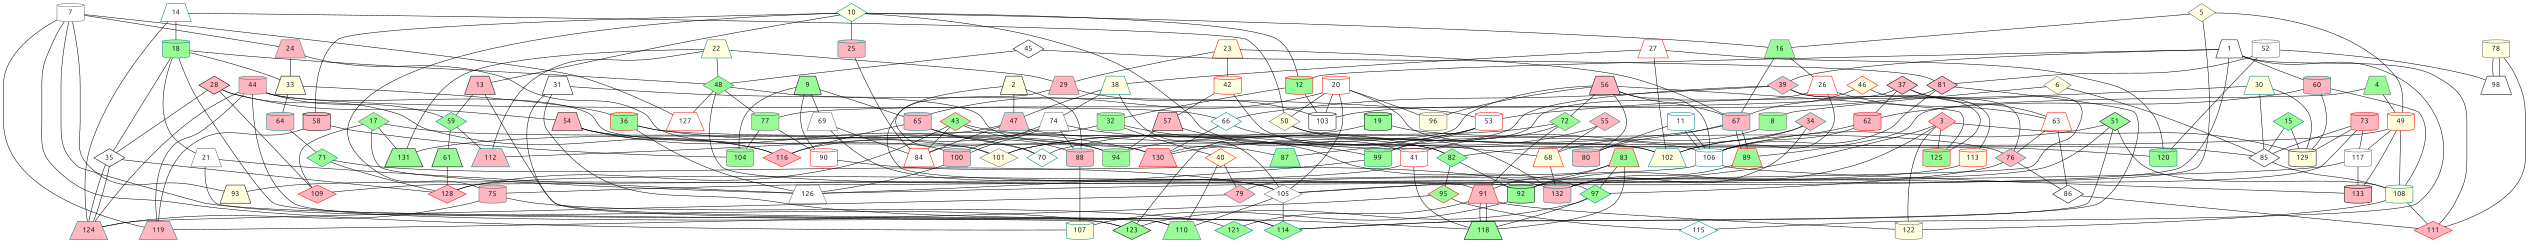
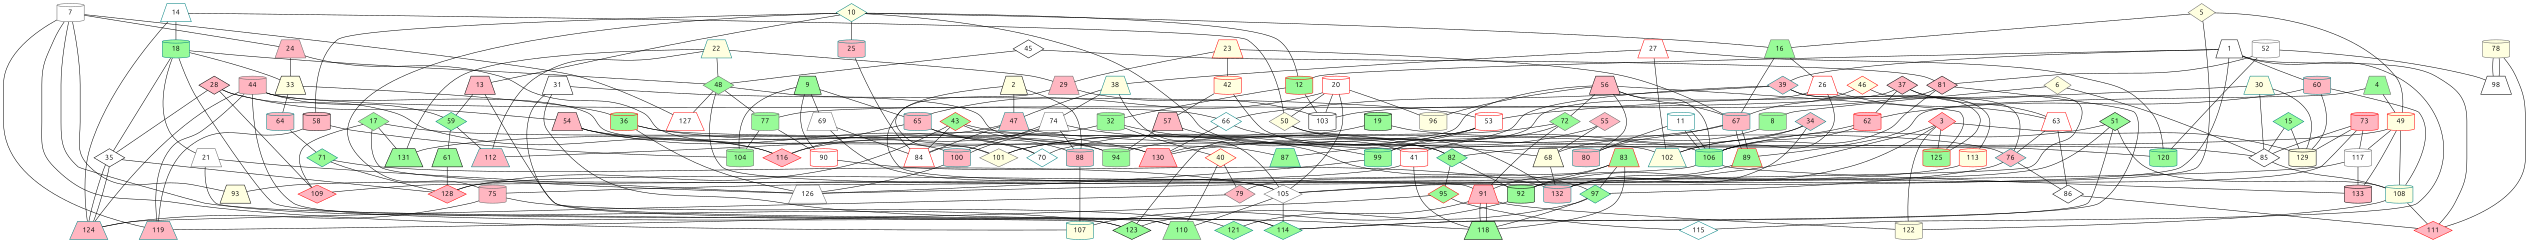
  graph {
    fontname=Ubuntu
    node [color=teal fillcolor=lightpink fontname=Ubuntu shape=cylinder style=filled]
    edge [fontname=Ubuntu]
    1 [color=black fillcolor=white shape=trapezium]
    12 [color=red fillcolor=palegreen]
    39 [shape=diamond]
    60
    105 [color=gray40 fillcolor=white shape=diamond]
    111 [color=red shape=diamond]
    115 [fillcolor=white shape=diamond]
    32 [color=gray40 fillcolor=palegreen]
    103 [color=black fillcolor=white]
    125 [color=red fillcolor=palegreen]
    130 [color=red shape=trapezium]
    66 [fillcolor=white shape=diamond]
    113 [color=red fillcolor=lightyellow]
    129 [color=black fillcolor=lightyellow]
    62 [color=red]
    108 [fillcolor=lightyellow]
    114 [fillcolor=palegreen shape=diamond]
    110 [color=gray40 fillcolor=palegreen shape=trapezium]
    2 [color=black fillcolor=lightyellow shape=trapezium]
    47 [shape=trapezium]
    88
    101 [color=gray40 fillcolor=lightyellow shape=diamond]
    112 [shape=trapezium]
    84 [color=red fillcolor=white shape=trapezium]
    120 [fillcolor=palegreen]
    107 [fillcolor=lightyellow]
    3 [color=red shape=diamond]
    92 [color=black fillcolor=palegreen]
    122 [color=gray40 fillcolor=lightyellow]
    4 [color=gray40 fillcolor=palegreen shape=trapezium]
    49 [color=red fillcolor=lightyellow]
    89 [color=red fillcolor=palegreen shape=trapezium]
    82 [fillcolor=palegreen shape=diamond]
    117 [color=gray40 fillcolor=white]
    133 [color=black]
    132
    5 [color=gray40 fillcolor=lightyellow shape=diamond]
    16 [color=gray40 fillcolor=palegreen shape=trapezium]
    26 [color=red fillcolor=white shape=trapezium]
    67
    6 [color=gray40 fillcolor=lightyellow shape=diamond]
    8 [color=gray40 fillcolor=palegreen]
    85 [color=black fillcolor=white shape=diamond]
-   68 [color=red fillcolor=lightyellow shape=trapezium]
+   68 [color=black fillcolor=lightyellow shape=trapezium]
    7 [color=gray40 fillcolor=white]
    24 [color=gray40 shape=trapezium]
    93 [color=black fillcolor=lightyellow shape=trapezium]
    119 [shape=trapezium]
    123 [color=black fillcolor=palegreen shape=diamond]
    127 [color=red fillcolor=white shape=trapezium]
    33 [color=black fillcolor=lightyellow shape=trapezium]
    100
    9 [color=black fillcolor=palegreen shape=trapezium]
    65
    69 [color=gray40 fillcolor=white shape=trapezium]
    90 [color=red fillcolor=white]
    104 [color=gray40 fillcolor=palegreen]
    70 [fillcolor=white shape=diamond]
    116 [color=red shape=diamond]
    10 [fillcolor=lightyellow shape=diamond]
    13 [color=black shape=trapezium]
    25
    41 [color=red fillcolor=white]
    58 [color=black]
    75 [color=gray40]
    59 [fillcolor=palegreen shape=diamond]
    118 [color=black fillcolor=palegreen shape=trapezium]
    124 [shape=trapezium]
    121 [fillcolor=palegreen shape=diamond]
    11 [fillcolor=white]
    80
-   106 [fillcolor=white]
+   106 [fillcolor=palegreen]
    109 [color=red shape=diamond]
    131 [color=black fillcolor=palegreen shape=trapezium]
    40 [color=red fillcolor=lightyellow shape=diamond]
    97 [fillcolor=palegreen shape=diamond]
    61 [color=black fillcolor=palegreen shape=trapezium]
    14 [fillcolor=white shape=trapezium]
    18 [fillcolor=palegreen]
    50 [color=gray40 fillcolor=lightyellow shape=diamond]
    21 [color=gray40 fillcolor=white shape=trapezium]
    35 [color=black fillcolor=white shape=diamond]
    48 [color=gray40 fillcolor=palegreen shape=diamond]
    15 [fillcolor=palegreen shape=diamond]
    63 [color=red fillcolor=white shape=trapezium]
    17 [color=gray40 fillcolor=palegreen shape=diamond]
    126 [color=gray40 fillcolor=white shape=trapezium]
    36 [color=red fillcolor=palegreen]
    64
    128 [color=red shape=diamond]
    77 [color=gray40 fillcolor=palegreen]
    87 [fillcolor=palegreen shape=trapezium]
    91 [color=red shape=trapezium]
    19 [color=black fillcolor=palegreen]
    76 [shape=diamond]
    86 [color=black fillcolor=white shape=diamond]
    20 [color=red fillcolor=white]
    96 [color=gray40 fillcolor=lightyellow]
    102 [fillcolor=lightyellow shape=trapezium]
    22 [fillcolor=lightyellow shape=trapezium]
    29 [color=gray40 shape=trapezium]
    23 [color=red fillcolor=lightyellow shape=trapezium]
    42 [color=red fillcolor=lightyellow]
    57 [color=black shape=trapezium]
    27 [color=red fillcolor=white shape=trapezium]
    38 [fillcolor=lightyellow shape=trapezium]
    74 [color=gray40 fillcolor=white shape=trapezium]
    28 [color=black shape=diamond]
    54 [color=black shape=trapezium]
    94 [color=gray40 fillcolor=palegreen]
    30 [fillcolor=lightyellow shape=trapezium]
    53 [color=red fillcolor=white]
    99 [fillcolor=palegreen]
    31 [color=black fillcolor=white shape=trapezium]
    79 [color=gray40 shape=diamond]
    71 [fillcolor=palegreen shape=diamond]
    34 [shape=diamond]
    37 [color=black shape=diamond]
    43 [color=red fillcolor=palegreen shape=diamond]
    95 [color=red fillcolor=palegreen shape=diamond]
    44 [color=gray40]
    45 [color=black fillcolor=white shape=diamond]
    81 [color=black shape=diamond]
    46 [color=red fillcolor=lightyellow shape=diamond]
    51 [color=black fillcolor=palegreen shape=diamond]
    52 [color=gray40 fillcolor=white]
    98 [color=black fillcolor=white shape=trapezium]
    55 [color=gray40 shape=diamond]
    56 [color=black shape=trapezium]
    72 [color=gray40 fillcolor=palegreen shape=diamond]
    73 [color=red]
    78 [color=gray40 fillcolor=lightyellow]
    83 [color=red fillcolor=palegreen shape=trapezium]
    1 -- 12
    1 -- 39
    1 -- 60
    1 -- 105
    1 -- 111
    1 -- 115
    12 -- 32
    12 -- 103
    39 -- 125
    39 -- 130
    39 -- 66
    39 -- 113
    60 -- 129
    60 -- 62
    60 -- 108
    105 -- 114
    105 -- 110
    32 -- 131
    32 -- 40
    32 -- 97
    66 -- 130
    66 -- 68
    113 -- 128
    62 -- 106
    62 -- 102
    108 -- 111
    108 -- 122
    2 -- 47
    2 -- 88
    2 -- 101
    47 -- 112
    47 -- 84
    47 -- 120
    88 -- 107
    3 -- 105
    3 -- 125
    3 -- 129
    3 -- 92
    3 -- 122
    92 -- 107
    4 -- 49
    4 -- 89
    49 -- 108
    49 -- 82
    49 -- 117
    49 -- 133
    89 -- 132
    82 -- 92
    82 -- 95
    117 -- 133
    117 -- 126
    5 -- 92
    5 -- 49
    5 -- 16
    16 -- 26
    16 -- 67
    26 -- 123
    26 -- 106
    26 -- 63
    67 -- 130
    67 -- 89
    67 -- 89
    67 -- 80
    6 -- 8
    6 -- 85
    8 -- 68
    85 -- 108
    68 -- 132
    7 -- 107
    7 -- 24
    7 -- 93
    7 -- 119
    7 -- 123
    7 -- 127
    24 -- 33
    24 -- 100
    33 -- 36
    33 -- 64
    100 -- 126
    9 -- 65
    9 -- 69
    9 -- 90
    9 -- 104
    65 -- 88
    65 -- 70
    65 -- 116
    69 -- 105
    69 -- 84
    90 -- 132
    10 -- 12
    10 -- 16
    10 -- 13
    10 -- 25
    10 -- 41
    10 -- 58
    10 -- 75
    13 -- 114
    13 -- 59
    25 -- 84
    41 -- 93
    41 -- 118
    58 -- 119
    58 -- 104
    75 -- 124
    75 -- 121
    59 -- 112
    59 -- 61
    11 -- 80
    11 -- 106
    11 -- 106
    106 -- 133
    106 -- 109
    40 -- 110
    40 -- 79
    97 -- 123
    97 -- 118
    61 -- 128
    14 -- 124
    14 -- 18
    14 -- 50
    18 -- 110
    18 -- 33
    18 -- 21
    18 -- 35
    18 -- 48
    50 -- 132
    50 -- 85
    21 -- 123
    21 -- 126
    35 -- 124
    35 -- 124
    35 -- 128
    48 -- 127
    48 -- 77
    48 -- 87
    48 -- 91
    15 -- 129
    15 -- 85
    63 -- 76
    63 -- 86
    17 -- 101
    17 -- 109
    17 -- 131
    17 -- 126
    36 -- 130
    36 -- 106
    36 -- 126
    64 -- 71
    77 -- 90
    77 -- 104
    91 -- 122
    91 -- 118
    91 -- 118
    91 -- 121
    19 -- 101
    19 -- 76
    76 -- 97
    76 -- 86
    86 -- 111
    20 -- 105
    20 -- 103
    20 -- 65
    20 -- 50
    20 -- 96
-   20 -- 102
    22 -- 112
    22 -- 131
    22 -- 48
    22 -- 29
    29 -- 103
    29 -- 92
    23 -- 67
    23 -- 29
    23 -- 42
    42 -- 102
    42 -- 57
    57 -- 94
    57 -- 99
    27 -- 120
    27 -- 102
    27 -- 38
    38 -- 105
    38 -- 47
    38 -- 74
    74 -- 88
    74 -- 82
    74 -- 100
    74 -- 100
    74 -- 116
    28 -- 116
    28 -- 109
    28 -- 35
    28 -- 54
    54 -- 70
    54 -- 116
    54 -- 94
    30 -- 129
    30 -- 85
    30 -- 53
    53 -- 101
    53 -- 70
    53 -- 99
    99 -- 126
    31 -- 110
    31 -- 118
    31 -- 53
    79 -- 124
    71 -- 105
    71 -- 128
    34 -- 132
    34 -- 41
    34 -- 102
    37 -- 62
    37 -- 75
    37 -- 63
    37 -- 77
    43 -- 84
    43 -- 82
    43 -- 128
    43 -- 94
    95 -- 115
    95 -- 119
    44 -- 130
    44 -- 66
    44 -- 114
    44 -- 119
    44 -- 59
    44 -- 124
    45 -- 48
    45 -- 81
    81 -- 103
    81 -- 114
    81 -- 106
    46 -- 67
    46 -- 76
    51 -- 108
    51 -- 114
    51 -- 106
    51 -- 79
    52 -- 120
    52 -- 81
    52 -- 98
    55 -- 68
    55 -- 87
    56 -- 125
    56 -- 84
    56 -- 67
    56 -- 80
    56 -- 106
    56 -- 96
    56 -- 72
    72 -- 91
    72 -- 94
    72 -- 99
    73 -- 129
    73 -- 117
    73 -- 132
    73 -- 85
    78 -- 111
    78 -- 98
    78 -- 98
    83 -- 92
    83 -- 118
    83 -- 97
    83 -- 91
  }
